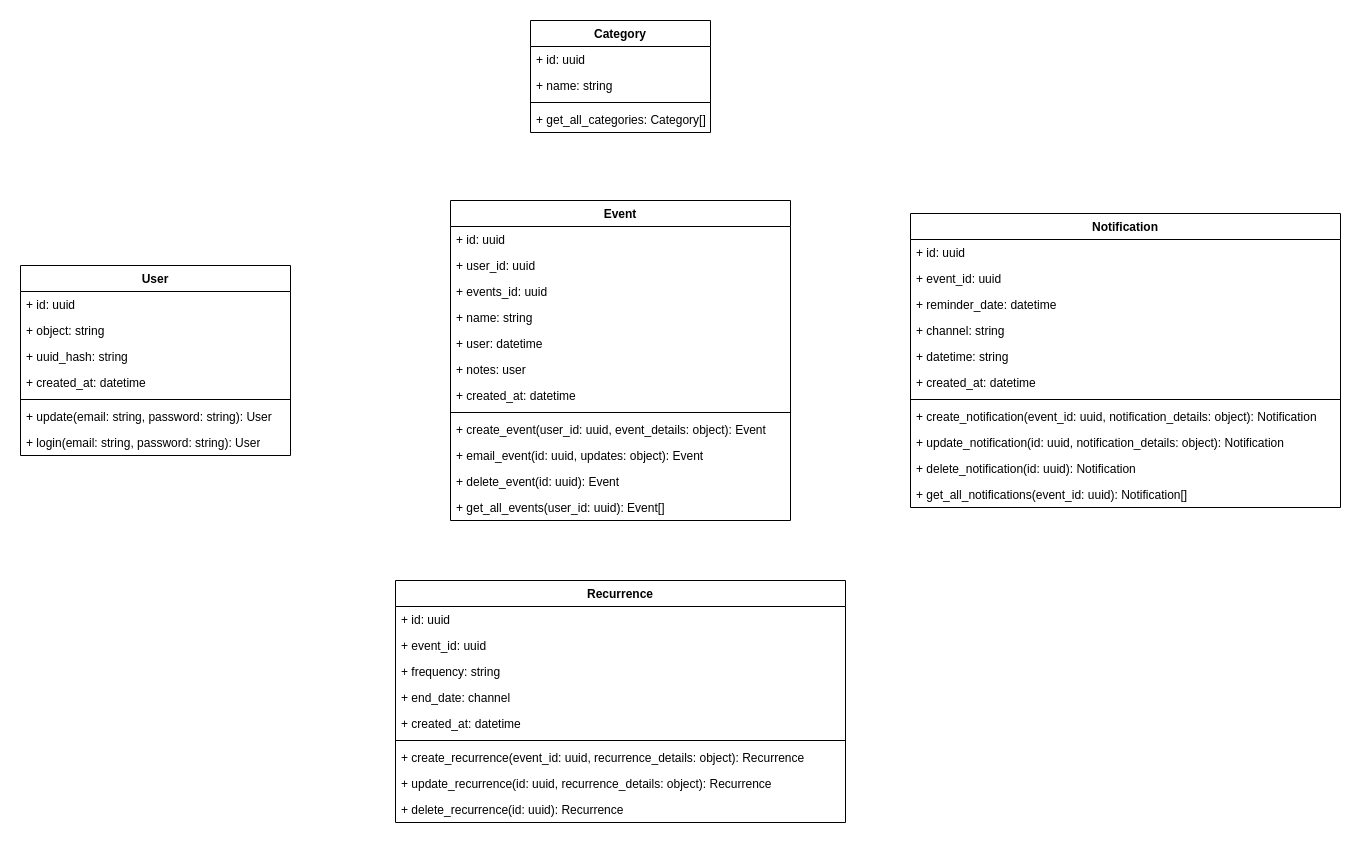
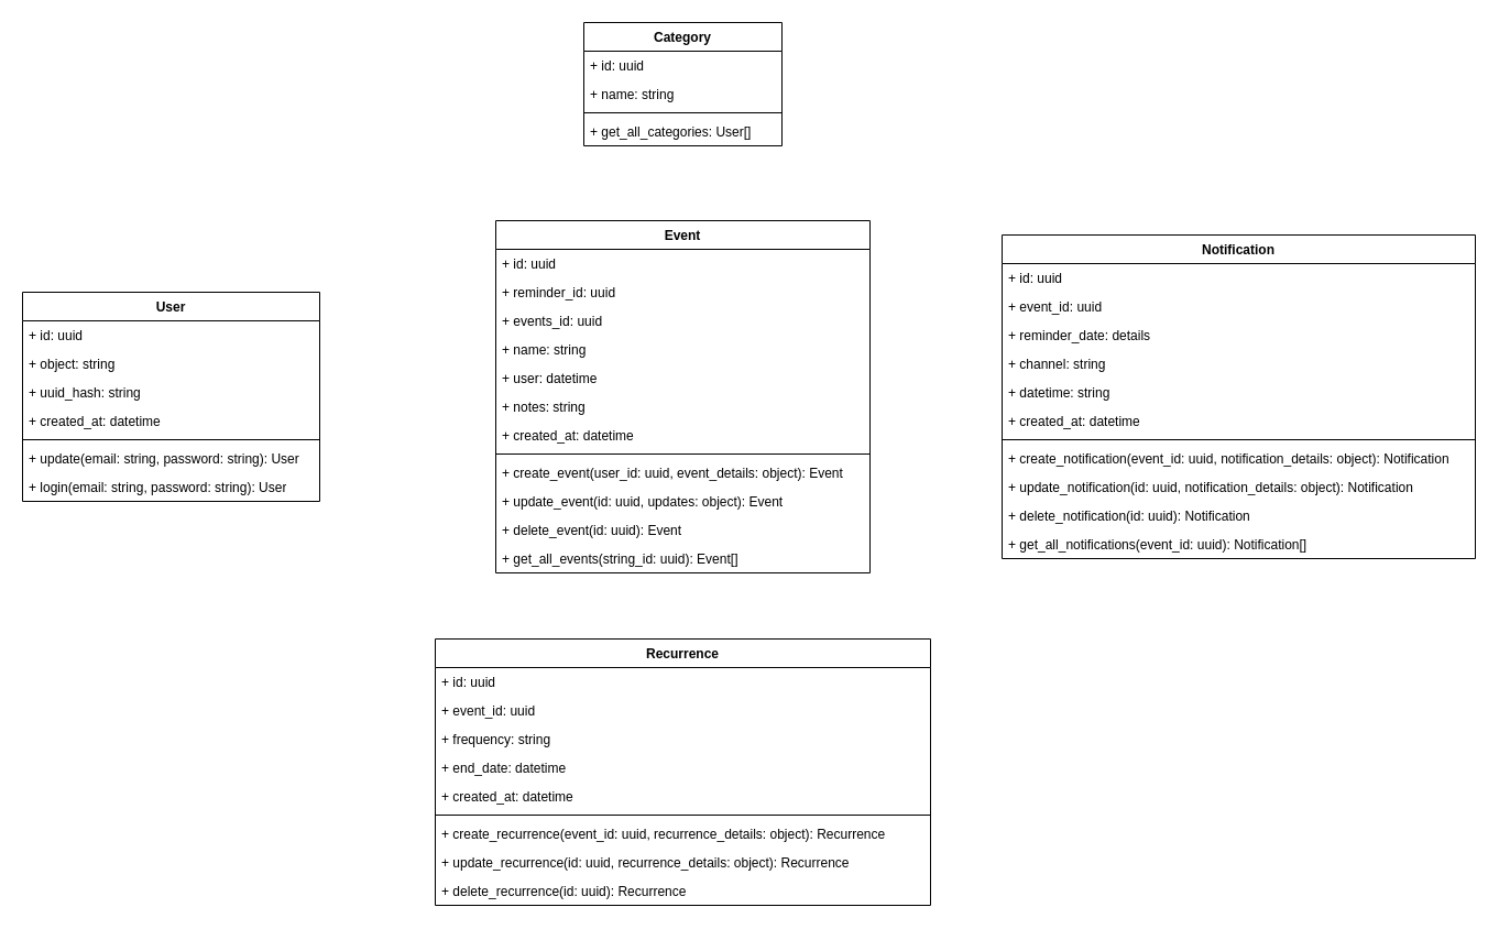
  <mxCell id="0" />
  <mxCell id="1" parent="0" />
  <mxCell id="2" value="User" style="swimlane;fontStyle=1;align=center;verticalAlign=top;childLayout=stackLayout;horizontal=1;startSize=26;horizontalStack=0;resizeParent=1;resizeParentMax=0;resizeLast=0;collapsible=1;marginBottom=0;whiteSpace=wrap;html=1;" vertex="1" parent="1"><mxGeometry x="20" y="265" width="270" height="190" as="geometry" /></mxCell>
  <mxCell id="3" value="+ id: uuid" style="text;strokeColor=none;fillColor=none;align=left;verticalAlign=top;spacingLeft=4;spacingRight=4;overflow=hidden;rotatable=0;points=[[0,0.5],[1,0.5]];portConstraint=eastwest;whiteSpace=wrap;html=1;" vertex="1" parent="2"><mxGeometry y="26" width="270" height="26" as="geometry" /></mxCell>
  <mxCell id="4" value="+ object: string" style="text;strokeColor=none;fillColor=none;align=left;verticalAlign=top;spacingLeft=4;spacingRight=4;overflow=hidden;rotatable=0;points=[[0,0.5],[1,0.5]];portConstraint=eastwest;whiteSpace=wrap;html=1;" vertex="1" parent="2"><mxGeometry y="52" width="270" height="26" as="geometry" /></mxCell>
  <mxCell id="5" value="+ uuid_hash: string&lt;span style=&quot;white-space: pre;&quot;&gt;&#09;&lt;/span&gt;" style="text;strokeColor=none;fillColor=none;align=left;verticalAlign=top;spacingLeft=4;spacingRight=4;overflow=hidden;rotatable=0;points=[[0,0.5],[1,0.5]];portConstraint=eastwest;whiteSpace=wrap;html=1;" vertex="1" parent="2"><mxGeometry y="78" width="270" height="26" as="geometry" /></mxCell>
  <mxCell id="6" value="+ created_at: datetime" style="text;strokeColor=none;fillColor=none;align=left;verticalAlign=top;spacingLeft=4;spacingRight=4;overflow=hidden;rotatable=0;points=[[0,0.5],[1,0.5]];portConstraint=eastwest;whiteSpace=wrap;html=1;" vertex="1" parent="2"><mxGeometry y="104" width="270" height="26" as="geometry" /></mxCell>
  <mxCell id="7" value="" style="line;strokeWidth=1;fillColor=none;align=left;verticalAlign=middle;spacingTop=-1;spacingLeft=3;spacingRight=3;rotatable=0;labelPosition=right;points=[];portConstraint=eastwest;strokeColor=inherit;" vertex="1" parent="2"><mxGeometry y="130" width="270" height="8" as="geometry" /></mxCell>
  <mxCell id="8" value="+ update(email: string, password: string): User" style="text;strokeColor=none;fillColor=none;align=left;verticalAlign=top;spacingLeft=4;spacingRight=4;overflow=hidden;rotatable=0;points=[[0,0.5],[1,0.5]];portConstraint=eastwest;whiteSpace=wrap;html=1;" vertex="1" parent="2"><mxGeometry y="138" width="270" height="26" as="geometry" /></mxCell>
  <mxCell id="9" value="+ login(email: string, password: string): User" style="text;strokeColor=none;fillColor=none;align=left;verticalAlign=top;spacingLeft=4;spacingRight=4;overflow=hidden;rotatable=0;points=[[0,0.5],[1,0.5]];portConstraint=eastwest;whiteSpace=wrap;html=1;" vertex="1" parent="2"><mxGeometry y="164" width="270" height="26" as="geometry" /></mxCell>
  <mxCell id="10" value="Event" style="swimlane;fontStyle=1;align=center;verticalAlign=top;childLayout=stackLayout;horizontal=1;startSize=26;horizontalStack=0;resizeParent=1;resizeParentMax=0;resizeLast=0;collapsible=1;marginBottom=0;whiteSpace=wrap;html=1;" vertex="1" parent="1"><mxGeometry x="450" y="200" width="340" height="320" as="geometry" /></mxCell>
  <mxCell id="11" value="+ id: uuid" style="text;strokeColor=none;fillColor=none;align=left;verticalAlign=top;spacingLeft=4;spacingRight=4;overflow=hidden;rotatable=0;points=[[0,0.5],[1,0.5]];portConstraint=eastwest;whiteSpace=wrap;html=1;" vertex="1" parent="10"><mxGeometry y="26" width="340" height="26" as="geometry" /></mxCell>
- <mxCell id="12" value="+ user_id: uuid" style="text;strokeColor=none;fillColor=none;align=left;verticalAlign=top;spacingLeft=4;spacingRight=4;overflow=hidden;rotatable=0;points=[[0,0.5],[1,0.5]];portConstraint=eastwest;whiteSpace=wrap;html=1;" vertex="1" parent="10"><mxGeometry y="52" width="340" height="26" as="geometry" /></mxCell>
+ <mxCell id="12" value="+ reminder_id: uuid" style="text;strokeColor=none;fillColor=none;align=left;verticalAlign=top;spacingLeft=4;spacingRight=4;overflow=hidden;rotatable=0;points=[[0,0.5],[1,0.5]];portConstraint=eastwest;whiteSpace=wrap;html=1;" vertex="1" parent="10"><mxGeometry y="52" width="340" height="26" as="geometry" /></mxCell>
  <mxCell id="13" value="+ events_id: uuid" style="text;strokeColor=none;fillColor=none;align=left;verticalAlign=top;spacingLeft=4;spacingRight=4;overflow=hidden;rotatable=0;points=[[0,0.5],[1,0.5]];portConstraint=eastwest;whiteSpace=wrap;html=1;" vertex="1" parent="10"><mxGeometry y="78" width="340" height="26" as="geometry" /></mxCell>
  <mxCell id="14" value="+ name: string&lt;span style=&quot;white-space: pre;&quot;&gt;&#09;&lt;/span&gt;" style="text;strokeColor=none;fillColor=none;align=left;verticalAlign=top;spacingLeft=4;spacingRight=4;overflow=hidden;rotatable=0;points=[[0,0.5],[1,0.5]];portConstraint=eastwest;whiteSpace=wrap;html=1;" vertex="1" parent="10"><mxGeometry y="104" width="340" height="26" as="geometry" /></mxCell>
  <mxCell id="15" value="+ user: datetime" style="text;strokeColor=none;fillColor=none;align=left;verticalAlign=top;spacingLeft=4;spacingRight=4;overflow=hidden;rotatable=0;points=[[0,0.5],[1,0.5]];portConstraint=eastwest;whiteSpace=wrap;html=1;" vertex="1" parent="10"><mxGeometry y="130" width="340" height="26" as="geometry" /></mxCell>
- <mxCell id="16" value="+ notes: user&lt;span style=&quot;white-space: pre;&quot;&gt;&#09;&lt;/span&gt;" style="text;strokeColor=none;fillColor=none;align=left;verticalAlign=top;spacingLeft=4;spacingRight=4;overflow=hidden;rotatable=0;points=[[0,0.5],[1,0.5]];portConstraint=eastwest;whiteSpace=wrap;html=1;" vertex="1" parent="10"><mxGeometry y="156" width="340" height="26" as="geometry" /></mxCell>
+ <mxCell id="16" value="+ notes: string&lt;span style=&quot;white-space: pre;&quot;&gt;&#09;&lt;/span&gt;" style="text;strokeColor=none;fillColor=none;align=left;verticalAlign=top;spacingLeft=4;spacingRight=4;overflow=hidden;rotatable=0;points=[[0,0.5],[1,0.5]];portConstraint=eastwest;whiteSpace=wrap;html=1;" vertex="1" parent="10"><mxGeometry y="156" width="340" height="26" as="geometry" /></mxCell>
  <mxCell id="17" value="+ created_at: datetime" style="text;strokeColor=none;fillColor=none;align=left;verticalAlign=top;spacingLeft=4;spacingRight=4;overflow=hidden;rotatable=0;points=[[0,0.5],[1,0.5]];portConstraint=eastwest;whiteSpace=wrap;html=1;" vertex="1" parent="10"><mxGeometry y="182" width="340" height="26" as="geometry" /></mxCell>
  <mxCell id="18" value="" style="line;strokeWidth=1;fillColor=none;align=left;verticalAlign=middle;spacingTop=-1;spacingLeft=3;spacingRight=3;rotatable=0;labelPosition=right;points=[];portConstraint=eastwest;strokeColor=inherit;" vertex="1" parent="10"><mxGeometry y="208" width="340" height="8" as="geometry" /></mxCell>
  <mxCell id="19" value="+ create_event(user_id: uuid, event_details: object): Event" style="text;strokeColor=none;fillColor=none;align=left;verticalAlign=top;spacingLeft=4;spacingRight=4;overflow=hidden;rotatable=0;points=[[0,0.5],[1,0.5]];portConstraint=eastwest;whiteSpace=wrap;html=1;" vertex="1" parent="10"><mxGeometry y="216" width="340" height="26" as="geometry" /></mxCell>
- <mxCell id="20" value="+ email_event(id: uuid, updates: object): Event" style="text;strokeColor=none;fillColor=none;align=left;verticalAlign=top;spacingLeft=4;spacingRight=4;overflow=hidden;rotatable=0;points=[[0,0.5],[1,0.5]];portConstraint=eastwest;whiteSpace=wrap;html=1;" vertex="1" parent="10"><mxGeometry y="242" width="340" height="26" as="geometry" /></mxCell>
+ <mxCell id="20" value="+ update_event(id: uuid, updates: object): Event" style="text;strokeColor=none;fillColor=none;align=left;verticalAlign=top;spacingLeft=4;spacingRight=4;overflow=hidden;rotatable=0;points=[[0,0.5],[1,0.5]];portConstraint=eastwest;whiteSpace=wrap;html=1;" vertex="1" parent="10"><mxGeometry y="242" width="340" height="26" as="geometry" /></mxCell>
  <mxCell id="21" value="+ delete_event(id: uuid): Event" style="text;strokeColor=none;fillColor=none;align=left;verticalAlign=top;spacingLeft=4;spacingRight=4;overflow=hidden;rotatable=0;points=[[0,0.5],[1,0.5]];portConstraint=eastwest;whiteSpace=wrap;html=1;" vertex="1" parent="10"><mxGeometry y="268" width="340" height="26" as="geometry" /></mxCell>
- <mxCell id="22" value="+ get_all_events(user_id: uuid): Event[]" style="text;strokeColor=none;fillColor=none;align=left;verticalAlign=top;spacingLeft=4;spacingRight=4;overflow=hidden;rotatable=0;points=[[0,0.5],[1,0.5]];portConstraint=eastwest;whiteSpace=wrap;html=1;" vertex="1" parent="10"><mxGeometry y="294" width="340" height="26" as="geometry" /></mxCell>
+ <mxCell id="22" value="+ get_all_events(string_id: uuid): Event[]" style="text;strokeColor=none;fillColor=none;align=left;verticalAlign=top;spacingLeft=4;spacingRight=4;overflow=hidden;rotatable=0;points=[[0,0.5],[1,0.5]];portConstraint=eastwest;whiteSpace=wrap;html=1;" vertex="1" parent="10"><mxGeometry y="294" width="340" height="26" as="geometry" /></mxCell>
  <mxCell id="23" value="Notification" style="swimlane;fontStyle=1;align=center;verticalAlign=top;childLayout=stackLayout;horizontal=1;startSize=26;horizontalStack=0;resizeParent=1;resizeParentMax=0;resizeLast=0;collapsible=1;marginBottom=0;whiteSpace=wrap;html=1;" vertex="1" parent="1"><mxGeometry x="910" y="213" width="430" height="294" as="geometry" /></mxCell>
  <mxCell id="24" value="+ id: uuid" style="text;strokeColor=none;fillColor=none;align=left;verticalAlign=top;spacingLeft=4;spacingRight=4;overflow=hidden;rotatable=0;points=[[0,0.5],[1,0.5]];portConstraint=eastwest;whiteSpace=wrap;html=1;" vertex="1" parent="23"><mxGeometry y="26" width="430" height="26" as="geometry" /></mxCell>
  <mxCell id="25" value="+ event_id: uuid" style="text;strokeColor=none;fillColor=none;align=left;verticalAlign=top;spacingLeft=4;spacingRight=4;overflow=hidden;rotatable=0;points=[[0,0.5],[1,0.5]];portConstraint=eastwest;whiteSpace=wrap;html=1;" vertex="1" parent="23"><mxGeometry y="52" width="430" height="26" as="geometry" /></mxCell>
- <mxCell id="26" value="+ reminder_date: datetime" style="text;strokeColor=none;fillColor=none;align=left;verticalAlign=top;spacingLeft=4;spacingRight=4;overflow=hidden;rotatable=0;points=[[0,0.5],[1,0.5]];portConstraint=eastwest;whiteSpace=wrap;html=1;" vertex="1" parent="23"><mxGeometry y="78" width="430" height="26" as="geometry" /></mxCell>
+ <mxCell id="26" value="+ reminder_date: details" style="text;strokeColor=none;fillColor=none;align=left;verticalAlign=top;spacingLeft=4;spacingRight=4;overflow=hidden;rotatable=0;points=[[0,0.5],[1,0.5]];portConstraint=eastwest;whiteSpace=wrap;html=1;" vertex="1" parent="23"><mxGeometry y="78" width="430" height="26" as="geometry" /></mxCell>
  <mxCell id="27" value="+ channel: string" style="text;strokeColor=none;fillColor=none;align=left;verticalAlign=top;spacingLeft=4;spacingRight=4;overflow=hidden;rotatable=0;points=[[0,0.5],[1,0.5]];portConstraint=eastwest;whiteSpace=wrap;html=1;" vertex="1" parent="23"><mxGeometry y="104" width="430" height="26" as="geometry" /></mxCell>
  <mxCell id="28" value="+ datetime: string" style="text;strokeColor=none;fillColor=none;align=left;verticalAlign=top;spacingLeft=4;spacingRight=4;overflow=hidden;rotatable=0;points=[[0,0.5],[1,0.5]];portConstraint=eastwest;whiteSpace=wrap;html=1;" vertex="1" parent="23"><mxGeometry y="130" width="430" height="26" as="geometry" /></mxCell>
  <mxCell id="29" value="+ created_at: datetime" style="text;strokeColor=none;fillColor=none;align=left;verticalAlign=top;spacingLeft=4;spacingRight=4;overflow=hidden;rotatable=0;points=[[0,0.5],[1,0.5]];portConstraint=eastwest;whiteSpace=wrap;html=1;" vertex="1" parent="23"><mxGeometry y="156" width="430" height="26" as="geometry" /></mxCell>
  <mxCell id="30" value="" style="line;strokeWidth=1;fillColor=none;align=left;verticalAlign=middle;spacingTop=-1;spacingLeft=3;spacingRight=3;rotatable=0;labelPosition=right;points=[];portConstraint=eastwest;strokeColor=inherit;" vertex="1" parent="23"><mxGeometry y="182" width="430" height="8" as="geometry" /></mxCell>
  <mxCell id="31" value="+ create_notification(event_id: uuid, notification_details: object): Notification" style="text;strokeColor=none;fillColor=none;align=left;verticalAlign=top;spacingLeft=4;spacingRight=4;overflow=hidden;rotatable=0;points=[[0,0.5],[1,0.5]];portConstraint=eastwest;whiteSpace=wrap;html=1;" vertex="1" parent="23"><mxGeometry y="190" width="430" height="26" as="geometry" /></mxCell>
  <mxCell id="32" value="+ update_notification(id: uuid, notification_details: object): Notification" style="text;strokeColor=none;fillColor=none;align=left;verticalAlign=top;spacingLeft=4;spacingRight=4;overflow=hidden;rotatable=0;points=[[0,0.5],[1,0.5]];portConstraint=eastwest;whiteSpace=wrap;html=1;" vertex="1" parent="23"><mxGeometry y="216" width="430" height="26" as="geometry" /></mxCell>
  <mxCell id="33" value="+ delete_notification(id: uuid): Notification" style="text;strokeColor=none;fillColor=none;align=left;verticalAlign=top;spacingLeft=4;spacingRight=4;overflow=hidden;rotatable=0;points=[[0,0.5],[1,0.5]];portConstraint=eastwest;whiteSpace=wrap;html=1;" vertex="1" parent="23"><mxGeometry y="242" width="430" height="26" as="geometry" /></mxCell>
  <mxCell id="34" value="+ get_all_notifications(event_id: uuid): Notification[]" style="text;strokeColor=none;fillColor=none;align=left;verticalAlign=top;spacingLeft=4;spacingRight=4;overflow=hidden;rotatable=0;points=[[0,0.5],[1,0.5]];portConstraint=eastwest;whiteSpace=wrap;html=1;" vertex="1" parent="23"><mxGeometry y="268" width="430" height="26" as="geometry" /></mxCell>
  <mxCell id="35" value="Category" style="swimlane;fontStyle=1;align=center;verticalAlign=top;childLayout=stackLayout;horizontal=1;startSize=26;horizontalStack=0;resizeParent=1;resizeParentMax=0;resizeLast=0;collapsible=1;marginBottom=0;whiteSpace=wrap;html=1;" vertex="1" parent="1"><mxGeometry x="530" y="20" width="180" height="112" as="geometry" /></mxCell>
  <mxCell id="36" value="+ id: uuid" style="text;strokeColor=none;fillColor=none;align=left;verticalAlign=top;spacingLeft=4;spacingRight=4;overflow=hidden;rotatable=0;points=[[0,0.5],[1,0.5]];portConstraint=eastwest;whiteSpace=wrap;html=1;" vertex="1" parent="35"><mxGeometry y="26" width="180" height="26" as="geometry" /></mxCell>
  <mxCell id="37" value="+ name: string" style="text;strokeColor=none;fillColor=none;align=left;verticalAlign=top;spacingLeft=4;spacingRight=4;overflow=hidden;rotatable=0;points=[[0,0.5],[1,0.5]];portConstraint=eastwest;whiteSpace=wrap;html=1;" vertex="1" parent="35"><mxGeometry y="52" width="180" height="26" as="geometry" /></mxCell>
  <mxCell id="38" value="" style="line;strokeWidth=1;fillColor=none;align=left;verticalAlign=middle;spacingTop=-1;spacingLeft=3;spacingRight=3;rotatable=0;labelPosition=right;points=[];portConstraint=eastwest;strokeColor=inherit;" vertex="1" parent="35"><mxGeometry y="78" width="180" height="8" as="geometry" /></mxCell>
- <mxCell id="39" value="+ get_all_categories: Category[]" style="text;strokeColor=none;fillColor=none;align=left;verticalAlign=top;spacingLeft=4;spacingRight=4;overflow=hidden;rotatable=0;points=[[0,0.5],[1,0.5]];portConstraint=eastwest;whiteSpace=wrap;html=1;" vertex="1" parent="35"><mxGeometry y="86" width="180" height="26" as="geometry" /></mxCell>
+ <mxCell id="39" value="+ get_all_categories: User[]" style="text;strokeColor=none;fillColor=none;align=left;verticalAlign=top;spacingLeft=4;spacingRight=4;overflow=hidden;rotatable=0;points=[[0,0.5],[1,0.5]];portConstraint=eastwest;whiteSpace=wrap;html=1;" vertex="1" parent="35"><mxGeometry y="86" width="180" height="26" as="geometry" /></mxCell>
  <mxCell id="40" value="Recurrence" style="swimlane;fontStyle=1;align=center;verticalAlign=top;childLayout=stackLayout;horizontal=1;startSize=26;horizontalStack=0;resizeParent=1;resizeParentMax=0;resizeLast=0;collapsible=1;marginBottom=0;whiteSpace=wrap;html=1;" vertex="1" parent="1"><mxGeometry x="395" y="580" width="450" height="242" as="geometry" /></mxCell>
  <mxCell id="41" value="+ id: uuid" style="text;strokeColor=none;fillColor=none;align=left;verticalAlign=top;spacingLeft=4;spacingRight=4;overflow=hidden;rotatable=0;points=[[0,0.5],[1,0.5]];portConstraint=eastwest;whiteSpace=wrap;html=1;" vertex="1" parent="40"><mxGeometry y="26" width="450" height="26" as="geometry" /></mxCell>
  <mxCell id="42" value="+ event_id: uuid" style="text;strokeColor=none;fillColor=none;align=left;verticalAlign=top;spacingLeft=4;spacingRight=4;overflow=hidden;rotatable=0;points=[[0,0.5],[1,0.5]];portConstraint=eastwest;whiteSpace=wrap;html=1;" vertex="1" parent="40"><mxGeometry y="52" width="450" height="26" as="geometry" /></mxCell>
  <mxCell id="43" value="+ frequency: string" style="text;strokeColor=none;fillColor=none;align=left;verticalAlign=top;spacingLeft=4;spacingRight=4;overflow=hidden;rotatable=0;points=[[0,0.5],[1,0.5]];portConstraint=eastwest;whiteSpace=wrap;html=1;" vertex="1" parent="40"><mxGeometry y="78" width="450" height="26" as="geometry" /></mxCell>
- <mxCell id="44" value="+ end_date: channel" style="text;strokeColor=none;fillColor=none;align=left;verticalAlign=top;spacingLeft=4;spacingRight=4;overflow=hidden;rotatable=0;points=[[0,0.5],[1,0.5]];portConstraint=eastwest;whiteSpace=wrap;html=1;" vertex="1" parent="40"><mxGeometry y="104" width="450" height="26" as="geometry" /></mxCell>
+ <mxCell id="44" value="+ end_date: datetime" style="text;strokeColor=none;fillColor=none;align=left;verticalAlign=top;spacingLeft=4;spacingRight=4;overflow=hidden;rotatable=0;points=[[0,0.5],[1,0.5]];portConstraint=eastwest;whiteSpace=wrap;html=1;" vertex="1" parent="40"><mxGeometry y="104" width="450" height="26" as="geometry" /></mxCell>
  <mxCell id="45" value="+ created_at: datetime" style="text;strokeColor=none;fillColor=none;align=left;verticalAlign=top;spacingLeft=4;spacingRight=4;overflow=hidden;rotatable=0;points=[[0,0.5],[1,0.5]];portConstraint=eastwest;whiteSpace=wrap;html=1;" vertex="1" parent="40"><mxGeometry y="130" width="450" height="26" as="geometry" /></mxCell>
  <mxCell id="46" value="" style="line;strokeWidth=1;fillColor=none;align=left;verticalAlign=middle;spacingTop=-1;spacingLeft=3;spacingRight=3;rotatable=0;labelPosition=right;points=[];portConstraint=eastwest;strokeColor=inherit;" vertex="1" parent="40"><mxGeometry y="156" width="450" height="8" as="geometry" /></mxCell>
  <mxCell id="47" value="+ create_recurrence(event_id: uuid, recurrence_details: object): Recurrence" style="text;strokeColor=none;fillColor=none;align=left;verticalAlign=top;spacingLeft=4;spacingRight=4;overflow=hidden;rotatable=0;points=[[0,0.5],[1,0.5]];portConstraint=eastwest;whiteSpace=wrap;html=1;" vertex="1" parent="40"><mxGeometry y="164" width="450" height="26" as="geometry" /></mxCell>
  <mxCell id="48" value="+ update_recurrence(id: uuid, recurrence_details: object): Recurrence" style="text;strokeColor=none;fillColor=none;align=left;verticalAlign=top;spacingLeft=4;spacingRight=4;overflow=hidden;rotatable=0;points=[[0,0.5],[1,0.5]];portConstraint=eastwest;whiteSpace=wrap;html=1;" vertex="1" parent="40"><mxGeometry y="190" width="450" height="26" as="geometry" /></mxCell>
  <mxCell id="49" value="+ delete_recurrence(id: uuid): Recurrence" style="text;strokeColor=none;fillColor=none;align=left;verticalAlign=top;spacingLeft=4;spacingRight=4;overflow=hidden;rotatable=0;points=[[0,0.5],[1,0.5]];portConstraint=eastwest;whiteSpace=wrap;html=1;" vertex="1" parent="40"><mxGeometry y="216" width="450" height="26" as="geometry" /></mxCell>
